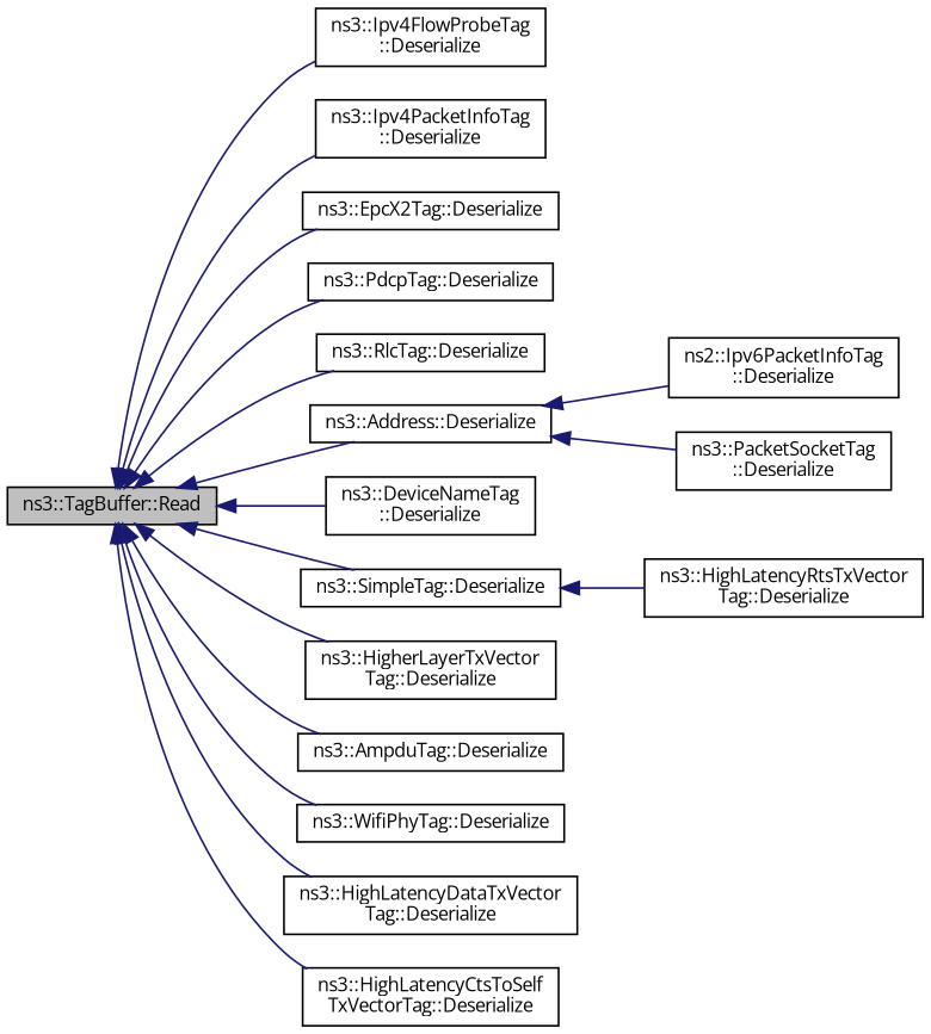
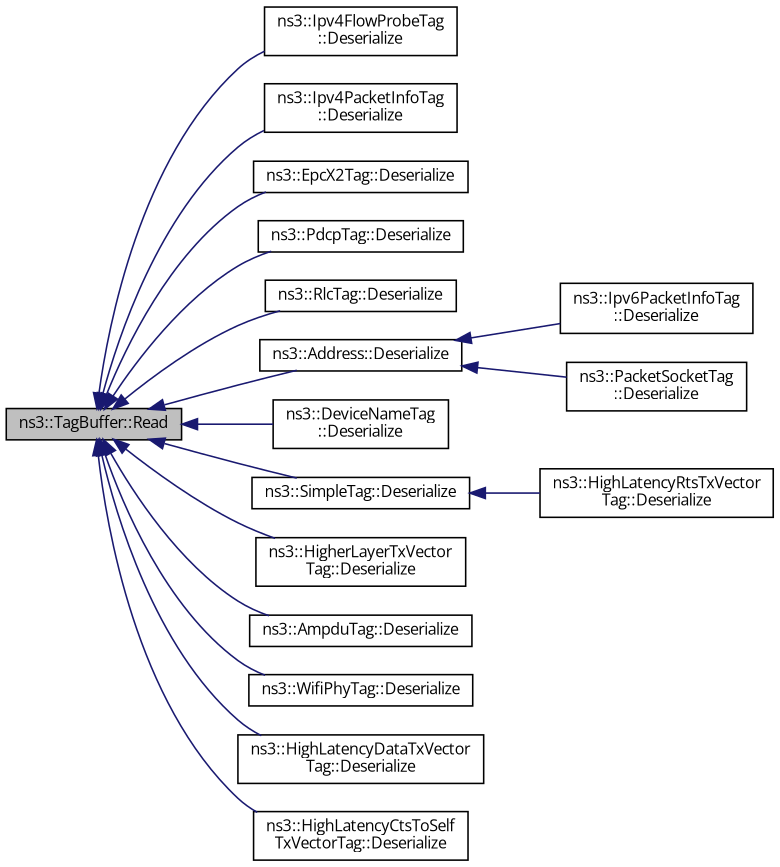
  digraph {
    fontname="Open Sans"
    rankdir=LR
    node [color=black fillcolor=white fontname="Open Sans" fontsize=10 shape=record style=filled]
    edge [color=midnightblue dir=back fontname="Open Sans" fontsize=10 labelfontname=Helvetica labelfontsize=10 style=solid]
    n1 [fillcolor=grey75 fontcolor=black height=0.2 label="ns3::TagBuffer::Read" width=0.4]
    n2 [height=0.2 label="ns3::Ipv4FlowProbeTag\l::Deserialize" width=0.4]
    n3 [height=0.2 label="ns3::Ipv4PacketInfoTag\l::Deserialize" width=0.4]
    n4 [height=0.2 label="ns3::EpcX2Tag::Deserialize" width=0.4]
    n5 [height=0.2 label="ns3::PdcpTag::Deserialize" width=0.4]
    n6 [height=0.2 label="ns3::RlcTag::Deserialize" width=0.4]
    n7 [height=0.2 label="ns3::Address::Deserialize" width=0.4]
    n8 [height=0.2 label="ns3::DeviceNameTag\l::Deserialize" width=0.4]
    n9 [height=0.2 label="ns3::SimpleTag::Deserialize" width=0.4]
    n10 [height=0.2 label="ns3::HigherLayerTxVector\lTag::Deserialize" width=0.4]
    n11 [height=0.2 label="ns3::AmpduTag::Deserialize" width=0.4]
    n12 [height=0.2 label="ns3::WifiPhyTag::Deserialize" width=0.4]
    n13 [height=0.2 label="ns3::HighLatencyDataTxVector\lTag::Deserialize" width=0.4]
    n14 [height=0.2 label="ns3::HighLatencyCtsToSelf\lTxVectorTag::Deserialize" width=0.4]
-   n15 [height=0.2 label="ns2::Ipv6PacketInfoTag\l::Deserialize" width=0.4]
+   n15 [height=0.2 label="ns3::Ipv6PacketInfoTag\l::Deserialize" width=0.4]
    n16 [height=0.2 label="ns3::PacketSocketTag\l::Deserialize" width=0.4]
    n17 [height=0.2 label="ns3::HighLatencyRtsTxVector\lTag::Deserialize" width=0.4]
    n1 -> n2
    n1 -> n3
    n1 -> n4
    n1 -> n5
    n1 -> n6
    n1 -> n7
    n1 -> n8
    n1 -> n9
    n1 -> n10
    n1 -> n11
    n1 -> n12
    n1 -> n13
    n1 -> n14
    n7 -> n15
    n7 -> n16
    n9 -> n17
  }
